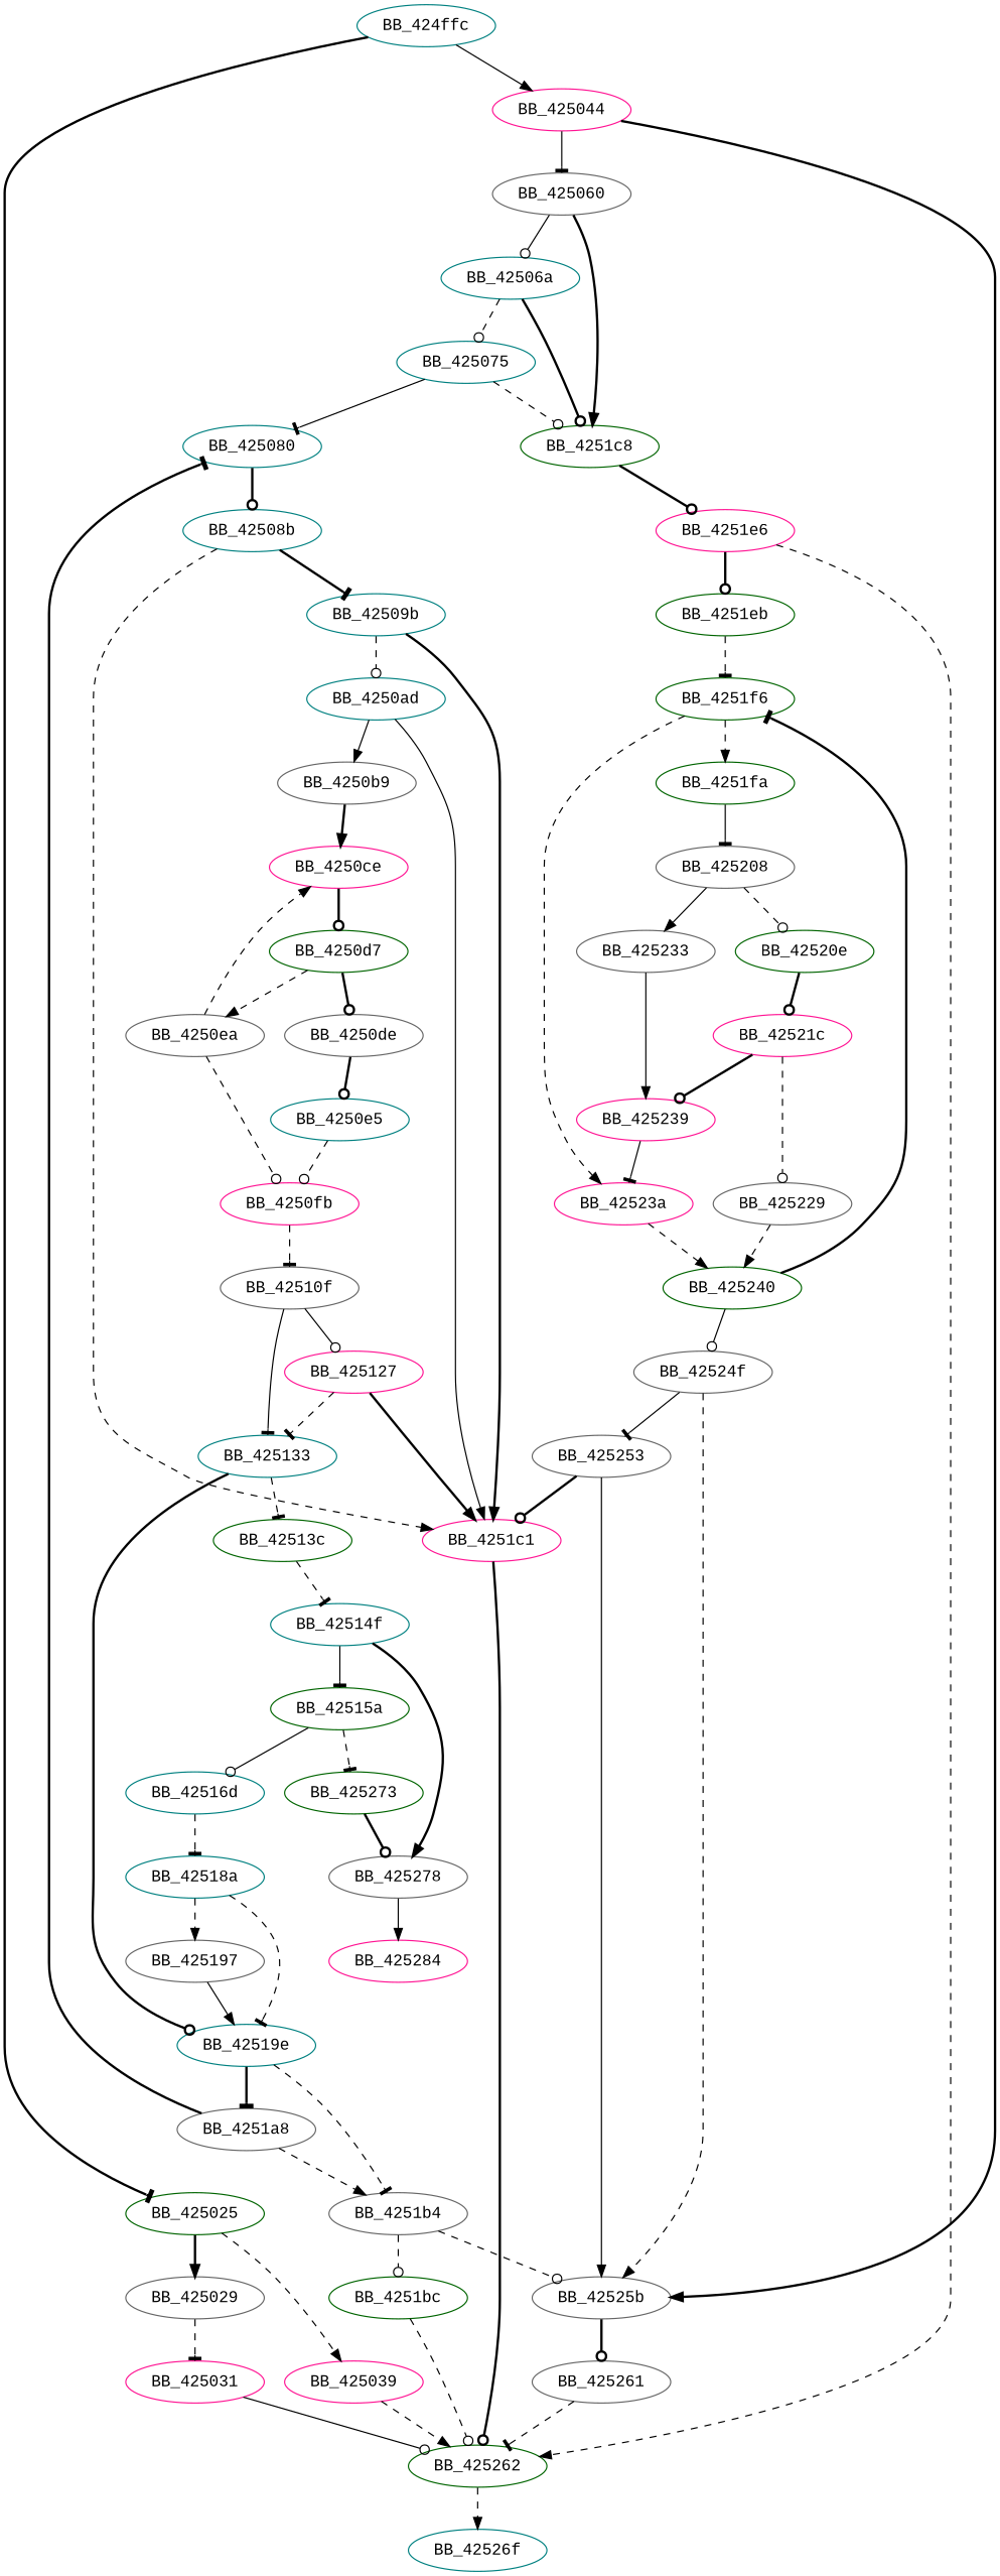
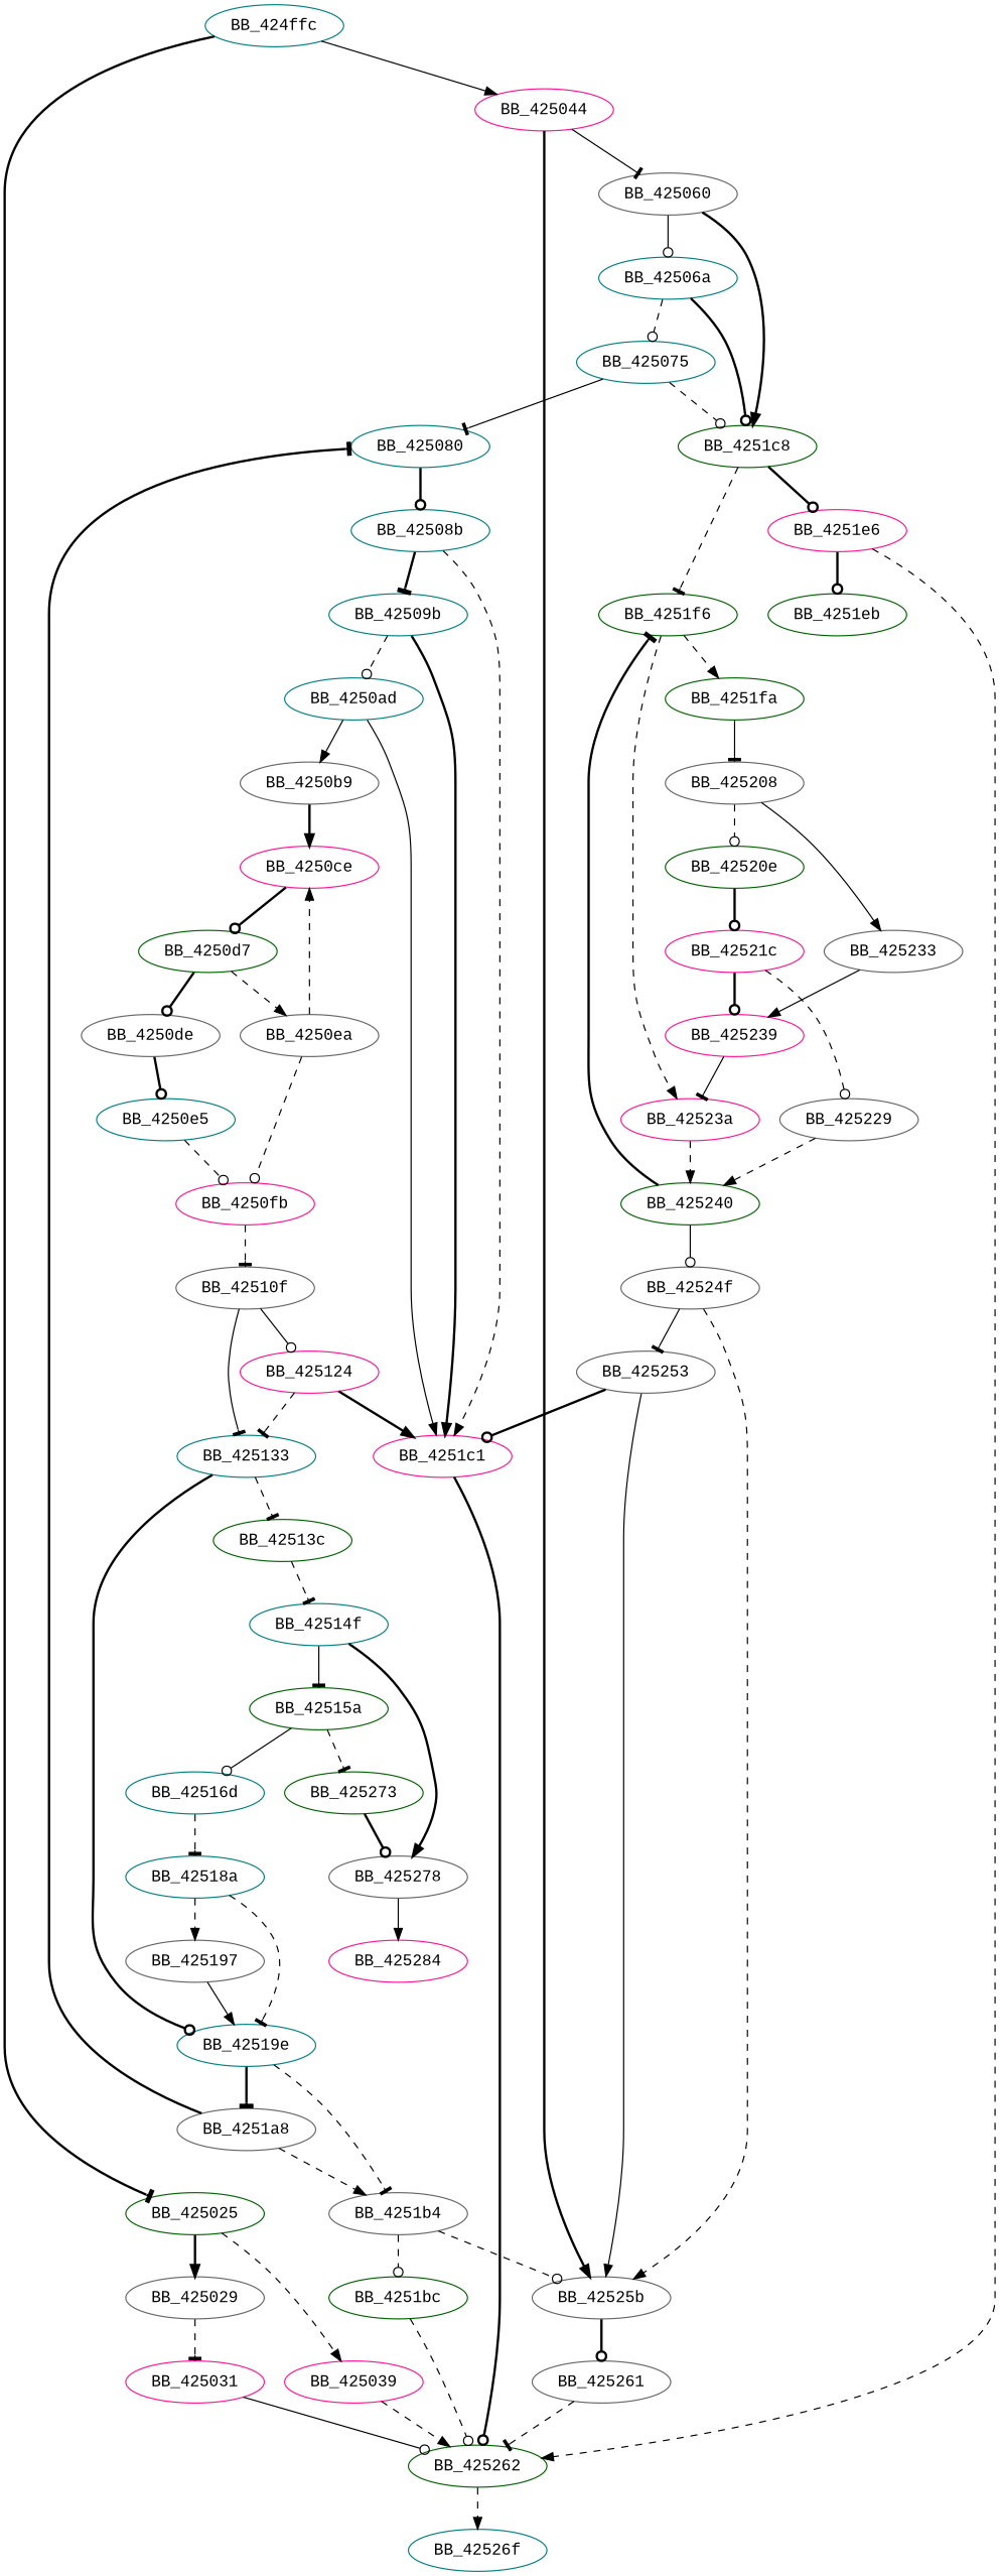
  digraph {
    fontname="Liberation Mono"
    node [color=gray40 fontname="Liberation Mono"]
    edge [arrowhead=normal fontname="Liberation Mono" style=dashed]
    BB_424ffc [color=teal]
    BB_425025 [color=darkgreen]
    BB_425044 [color=deeppink]
    BB_425029
    BB_425039 [color=deeppink]
    BB_425060
    BB_42525b
    BB_425031 [color=deeppink]
    BB_425262 [color=darkgreen]
    BB_42506a [color=teal]
    BB_4251c8 [color=darkgreen]
    BB_425261
    BB_42526f [color=teal]
    BB_425075 [color=teal]
    n15 [color=deeppink label=BB_4251e6]
    BB_425080 [color=teal]
    BB_4251eb [color=darkgreen]
    BB_42508b [color=teal]
    BB_42509b [color=teal]
    BB_4251c1 [color=deeppink]
    BB_4250ad [color=teal]
    BB_4250b9
    BB_4250ce [color=deeppink]
    BB_4250d7 [color=darkgreen]
    BB_4250de
    BB_4250ea
    BB_4250e5 [color=teal]
    BB_4250fb [color=deeppink]
    BB_42510f
-   BB_425127 [color=deeppink]
+   BB_425127 [color=deeppink label=BB_425124]
    BB_425133 [color=teal]
    BB_42513c [color=darkgreen]
    BB_42519e [color=teal]
    BB_42514f [color=teal]
    BB_4251a8
    BB_4251b4
    BB_42515a [color=darkgreen]
    BB_425278
    BB_4251bc [color=darkgreen]
    BB_42516d [color=teal]
    BB_425273 [color=darkgreen]
    BB_425284 [color=deeppink]
    BB_42518a [color=teal]
    BB_425197
    BB_4251f6 [color=darkgreen]
    BB_4251fa [color=darkgreen]
    BB_42523a [color=deeppink]
    BB_425208
    BB_425240 [color=darkgreen]
    BB_42520e [color=darkgreen]
    BB_425233
    BB_42524f
    BB_42521c [color=deeppink]
    BB_425239 [color=deeppink]
    BB_425229
    BB_425253
    BB_424ffc -> BB_425025 [arrowhead=tee style=bold]
    BB_424ffc -> BB_425044 [style=solid]
    BB_425025 -> BB_425029 [style=bold]
    BB_425025 -> BB_425039
    BB_425044 -> BB_425060 [arrowhead=tee style=solid]
    BB_425044 -> BB_42525b [style=bold]
    BB_425029 -> BB_425031 [arrowhead=tee]
    BB_425039 -> BB_425262
    BB_425060 -> BB_42506a [arrowhead=odot style=solid]
    BB_425060 -> BB_4251c8 [style=bold]
    BB_42525b -> BB_425261 [arrowhead=odot style=bold]
    BB_425031 -> BB_425262 [arrowhead=odot style=solid]
    BB_425262 -> BB_42526f
    BB_42506a -> BB_4251c8 [arrowhead=odot style=bold]
    BB_42506a -> BB_425075 [arrowhead=odot]
    BB_4251c8 -> n15 [arrowhead=odot style=bold]
    BB_425261 -> BB_425262 [arrowhead=tee]
    BB_425075 -> BB_4251c8 [arrowhead=odot]
    BB_425075 -> BB_425080 [arrowhead=tee style=solid]
    n15 -> BB_425262
    n15 -> BB_4251eb [arrowhead=odot style=bold]
    BB_425080 -> BB_42508b [arrowhead=odot style=bold]
-   BB_4251eb -> BB_4251f6 [arrowhead=tee]
+   BB_4251c8 -> BB_4251f6 [arrowhead=tee]
    BB_42508b -> BB_42509b [arrowhead=tee style=bold]
    BB_42508b -> BB_4251c1
    BB_42509b -> BB_4251c1 [style=bold]
    BB_42509b -> BB_4250ad [arrowhead=odot]
    BB_4251c1 -> BB_425262 [arrowhead=odot style=bold]
    BB_4250ad -> BB_4251c1 [style=solid]
    BB_4250ad -> BB_4250b9 [style=solid]
    BB_4250b9 -> BB_4250ce [style=bold]
    BB_4250ce -> BB_4250d7 [arrowhead=odot style=bold]
    BB_4250d7 -> BB_4250de [arrowhead=odot style=bold]
    BB_4250d7 -> BB_4250ea
    BB_4250de -> BB_4250e5 [arrowhead=odot style=bold]
    BB_4250ea -> BB_4250ce
    BB_4250ea -> BB_4250fb [arrowhead=odot]
    BB_4250e5 -> BB_4250fb [arrowhead=odot]
    BB_4250fb -> BB_42510f [arrowhead=tee]
    BB_42510f -> BB_425127 [arrowhead=odot style=solid]
    BB_42510f -> BB_425133 [arrowhead=tee style=solid]
    BB_425127 -> BB_4251c1 [style=bold]
    BB_425127 -> BB_425133 [arrowhead=tee]
    BB_425133 -> BB_42513c [arrowhead=tee]
    BB_425133 -> BB_42519e [arrowhead=odot style=bold]
    BB_42513c -> BB_42514f [arrowhead=tee]
    BB_42519e -> BB_4251a8 [arrowhead=tee style=bold]
    BB_42519e -> BB_4251b4 [arrowhead=tee]
    BB_42514f -> BB_42515a [arrowhead=tee style=solid]
    BB_42514f -> BB_425278 [style=bold]
    BB_4251a8 -> BB_425080 [arrowhead=tee style=bold]
    BB_4251a8 -> BB_4251b4
    BB_4251b4 -> BB_42525b [arrowhead=odot]
    BB_4251b4 -> BB_4251bc [arrowhead=odot]
    BB_42515a -> BB_42516d [arrowhead=odot style=solid]
    BB_42515a -> BB_425273 [arrowhead=tee]
    BB_425278 -> BB_425284 [style=solid]
    BB_4251bc -> BB_425262 [arrowhead=odot]
    BB_42516d -> BB_42518a [arrowhead=tee]
    BB_425273 -> BB_425278 [arrowhead=odot style=bold]
    BB_42518a -> BB_42519e [arrowhead=tee]
    BB_42518a -> BB_425197
    BB_425197 -> BB_42519e [style=solid]
    BB_4251f6 -> BB_4251fa
    BB_4251f6 -> BB_42523a
    BB_4251fa -> BB_425208 [arrowhead=tee style=solid]
    BB_42523a -> BB_425240
    BB_425208 -> BB_42520e [arrowhead=odot]
    BB_425208 -> BB_425233 [style=solid]
    BB_425240 -> BB_4251f6 [arrowhead=tee style=bold]
    BB_425240 -> BB_42524f [arrowhead=odot style=solid]
    BB_42520e -> BB_42521c [arrowhead=odot style=bold]
    BB_425233 -> BB_425239 [style=solid]
    BB_42524f -> BB_42525b
    BB_42524f -> BB_425253 [arrowhead=tee style=solid]
    BB_42521c -> BB_425239 [arrowhead=odot style=bold]
    BB_42521c -> BB_425229 [arrowhead=odot]
    BB_425239 -> BB_42523a [arrowhead=tee style=solid]
    BB_425229 -> BB_425240
    BB_425253 -> BB_42525b [style=solid]
    BB_425253 -> BB_4251c1 [arrowhead=odot style=bold]
  }
